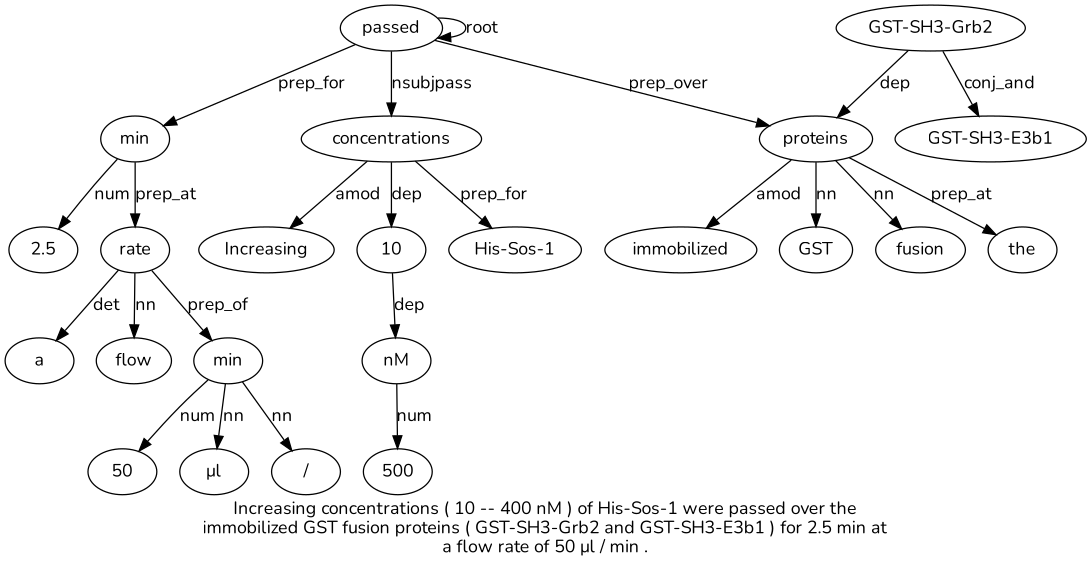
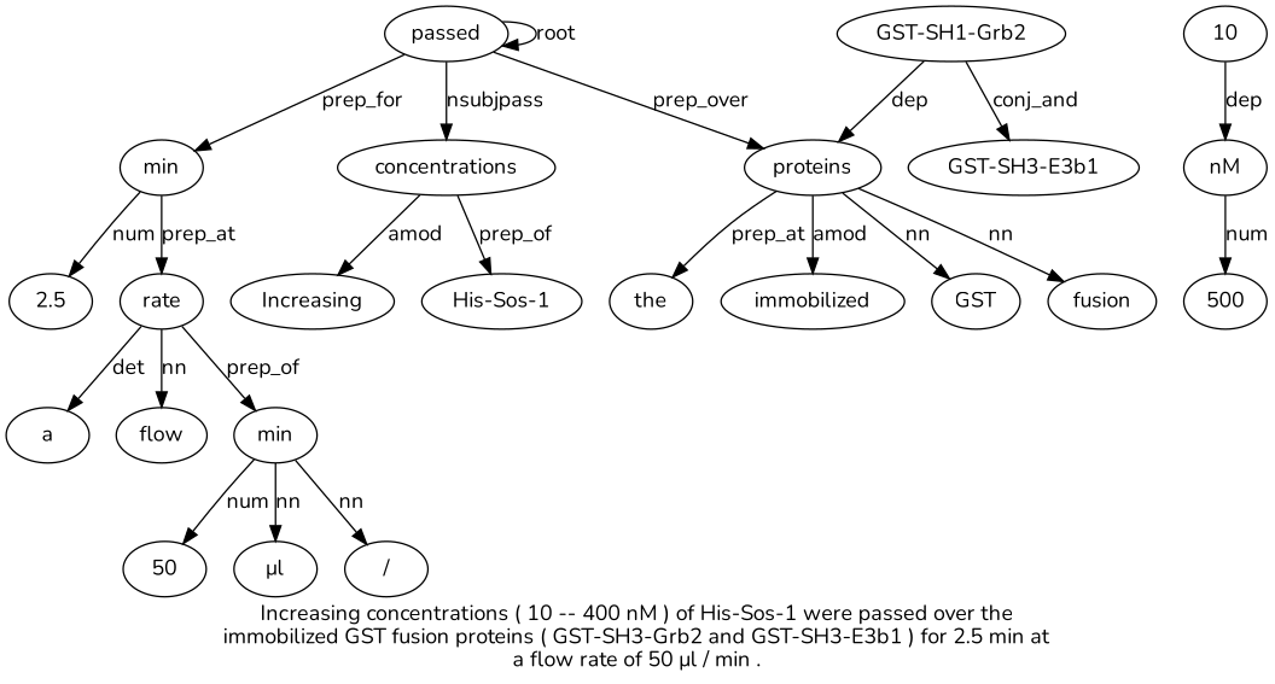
  digraph {
    fontname=Nunito
    label="Increasing concentrations ( 10 -- 400 nM ) of His-Sos-1 were passed over the\nimmobilized GST fusion proteins ( GST-SH3-Grb2 and GST-SH3-E3b1 ) for 2.5 min at\na flow rate of 50 μl / min ."
    node [fillcolor=white fontname=Nunito style=filled]
    edge [fontname=Nunito]
    n1 [label=concentrations]
    n2 [label=Increasing]
    n3 [label=10]
    n4 [label="His-Sos-1"]
    n5 [label=nM]
    n6 [label=passed]
    n7 [label=proteins]
    n8 [label=min]
    n9 [label=the]
    n10 [label=immobilized]
    n11 [label=GST]
    n12 [label=fusion]
    n13 [label=2.5]
    n14 [label=rate]
    n15 [label=500]
-   n16 [label="GST-SH3-Grb2"]
+   n16 [label="GST-SH1-Grb2"]
    n17 [label="GST-SH3-E3b1"]
    n18 [label=a]
    n19 [label=flow]
    n20 [label=min]
    n21 [label=50]
    n22 [label="μl"]
    n23 [label="/"]
    n1 -> n2 [label=amod]
-   n1 -> n3 [label=dep]
-   n1 -> n4 [label=prep_for]
+   n1 -> n4 [label=prep_of]
    n3 -> n5 [label=dep]
    n5 -> n15 [label=num]
    n6 -> n1 [label=nsubjpass]
    n6 -> n6 [label=root]
    n6 -> n7 [label=prep_over]
    n6 -> n8 [label=prep_for]
    n7 -> n9 [label=prep_at]
    n7 -> n10 [label=amod]
    n7 -> n11 [label=nn]
    n7 -> n12 [label=nn]
    n8 -> n13 [label=num]
    n8 -> n14 [label=prep_at]
    n14 -> n18 [label=det]
    n14 -> n19 [label=nn]
    n14 -> n20 [label=prep_of]
    n16 -> n7 [label=dep]
    n16 -> n17 [label=conj_and]
    n20 -> n21 [label=num]
    n20 -> n22 [label=nn]
    n20 -> n23 [label=nn]
  }
